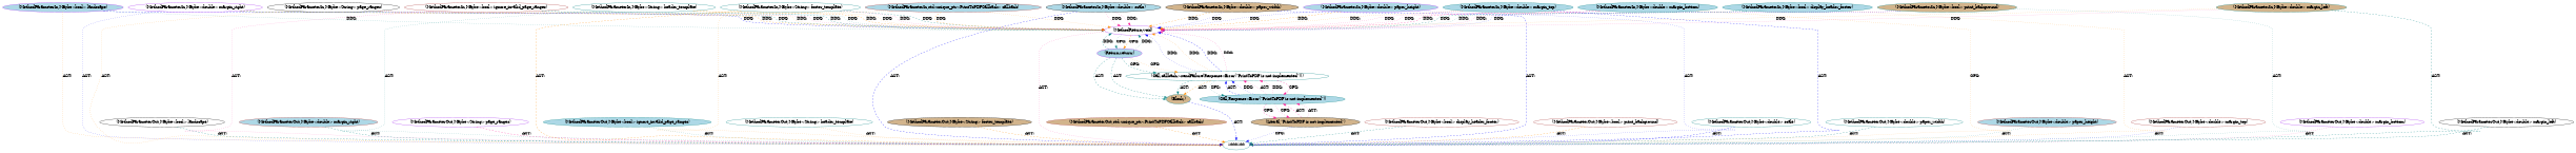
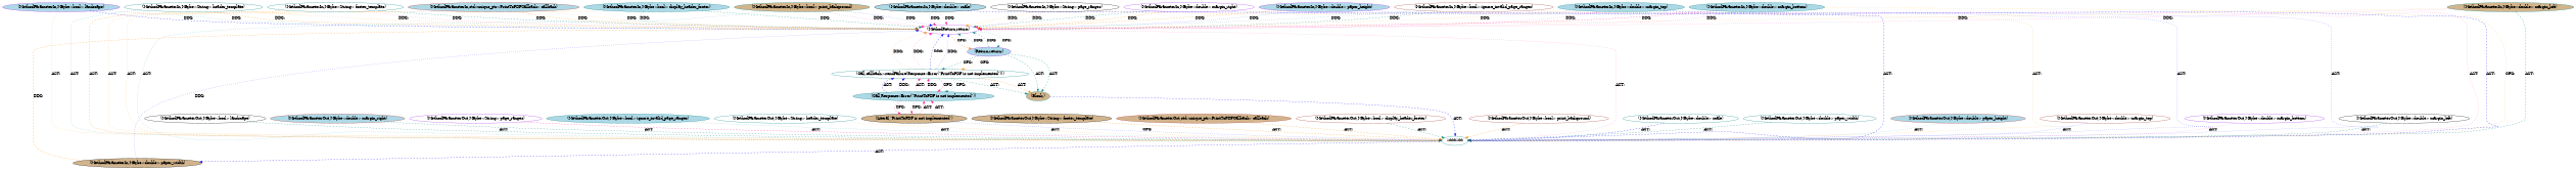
  digraph {
    node [color=teal fillcolor=white style=filled]
    edge [color=teal style=dotted]
-   n1 [color=purple label="(MethodReturn,void)"]
+   n1 [color=purple label="(MethodReturn,return)"]
    n2 [color=purple fillcolor=lightblue label="(Return,return;)"]
    1000100
    n4 [fillcolor=tan label="(Block,)"]
    n5 [label="(Call,callback->sendFailure(Response::Error(\"PrintToPDF is not implemented\")))"]
    n6 [color=purple fillcolor=lightblue label="(MethodParameterIn,Maybe<bool> landscape)"]
    n7 [color=black label="(MethodParameterOut,Maybe<bool> landscape)"]
    n8 [color=purple label="(MethodParameterIn,Maybe<double> margin_right)"]
    n9 [color=brown fillcolor=lightblue label="(MethodParameterOut,Maybe<double> margin_right)"]
    n10 [color=black label="(MethodParameterIn,Maybe<String> page_ranges)"]
    n11 [color=purple label="(MethodParameterOut,Maybe<String> page_ranges)"]
    n12 [color=brown label="(MethodParameterIn,Maybe<bool> ignore_invalid_page_ranges)"]
    n13 [fillcolor=lightblue label="(MethodParameterOut,Maybe<bool> ignore_invalid_page_ranges)"]
    n14 [label="(MethodParameterIn,Maybe<String> header_template)"]
    n15 [label="(MethodParameterOut,Maybe<String> header_template)"]
    n16 [label="(MethodParameterIn,Maybe<String> footer_template)"]
    n17 [color=black fillcolor=tan label="(MethodParameterOut,Maybe<String> footer_template)"]
    n18 [color=brown fillcolor=lightblue label="(MethodParameterIn,std::unique_ptr<PrintToPDFCallback> callback)"]
    n19 [color=brown fillcolor=tan label="(MethodParameterOut,std::unique_ptr<PrintToPDFCallback> callback)"]
    n20 [fillcolor=lightblue label="(Call,Response::Error(\"PrintToPDF is not implemented\"))"]
    n21 [color=black fillcolor=tan label="(Literal,\"PrintToPDF is not implemented\")"]
    n22 [fillcolor=lightblue label="(MethodParameterIn,Maybe<bool> display_header_footer)"]
    n23 [color=brown label="(MethodParameterOut,Maybe<bool> display_header_footer)"]
    n24 [fillcolor=tan label="(MethodParameterIn,Maybe<bool> print_background)"]
    n25 [color=brown label="(MethodParameterOut,Maybe<bool> print_background)"]
    n26 [color=black fillcolor=lightblue label="(MethodParameterIn,Maybe<double> scale)"]
    n27 [label="(MethodParameterOut,Maybe<double> scale)"]
    n28 [color=black fillcolor=tan label="(MethodParameterIn,Maybe<double> paper_width)"]
    n29 [label="(MethodParameterOut,Maybe<double> paper_width)"]
    n30 [color=purple fillcolor=lightblue label="(MethodParameterIn,Maybe<double> paper_height)"]
    n31 [color=brown fillcolor=lightblue label="(MethodParameterOut,Maybe<double> paper_height)"]
    n32 [fillcolor=lightblue label="(MethodParameterIn,Maybe<double> margin_top)"]
    n33 [color=brown label="(MethodParameterOut,Maybe<double> margin_top)"]
    n34 [fillcolor=lightblue label="(MethodParameterIn,Maybe<double> margin_bottom)"]
    n35 [color=purple label="(MethodParameterOut,Maybe<double> margin_bottom)"]
    n36 [fillcolor=tan label="(MethodParameterIn,Maybe<double> margin_left)"]
    n37 [color=black label="(MethodParameterOut,Maybe<double> margin_left)"]
    n1 -> n2 [label="CFG: "]
    n1 -> n2 [color=darkorange label="CFG: " style=dashed]
    n1 -> 1000100 [color=deeppink label="AST: "]
    n2 -> n1 [label="DDG: "]
    n2 -> n1 [label="DDG: " style=dashed]
    n2 -> n4 [label="AST: " style=dashed]
    n2 -> n4 [label="AST: " style=dashed]
    n2 -> n5 [label="CFG: " style=dashed]
    n2 -> n5 [color=darkorange label="CFG: "]
    n4 -> 1000100 [color=blue label="AST: " style=dashed]
    n5 -> n1 [color=darkorange label="DDG: "]
    n5 -> n1 [color=deeppink label="DDG: "]
    n5 -> n1 [color=blue label="DDG: " style=dashed]
    n5 -> n1 [color=blue label="DDG: "]
    n5 -> n4 [color=darkorange label="AST: " style=dashed]
    n5 -> n4 [label="AST: " style=dashed]
    n5 -> n20 [color=deeppink label="CFG: " style=dashed]
    n5 -> n20 [label="CFG: "]
    n6 -> n1 [color=blue label="DDG: " style=dashed]
    n6 -> n1 [label="DDG: "]
    n6 -> 1000100 [color=darkorange label="AST: "]
    n7 -> 1000100 [label="AST: " style=dashed]
    n8 -> n1 [color=darkorange label="DDG: " style=dashed]
    n8 -> n1 [label="DDG: " style=dashed]
    n8 -> 1000100 [color=blue label="AST: "]
    n9 -> 1000100 [label="AST: " style=dashed]
    n10 -> n1 [color=darkorange label="DDG: "]
    n10 -> n1 [color=deeppink label="DDG: "]
    n10 -> 1000100 [color=darkorange label="AST: "]
    n11 -> 1000100 [color=deeppink label="AST: " style=dashed]
    n12 -> n1 [label="DDG: "]
    n12 -> n1 [label="DDG: " style=dashed]
    n12 -> 1000100 [color=deeppink label="AST: "]
    n13 -> 1000100 [label="AST: "]
    n14 -> n1 [color=darkorange label="DDG: " style=dashed]
    n14 -> n1 [color=darkorange label="DDG: "]
    n14 -> 1000100 [label="AST: "]
    n15 -> 1000100 [color=darkorange label="AST: "]
    n16 -> n1 [label="DDG: " style=dashed]
    n16 -> n1 [color=deeppink label="DDG: "]
    n16 -> 1000100 [color=darkorange label="AST: " style=dashed]
    n17 -> 1000100 [color=darkorange label="AST: " style=dashed]
    n18 -> n1 [color=darkorange label="DDG: " style=dashed]
    n18 -> n1 [color=darkorange label="DDG: "]
    n18 -> 1000100 [color=darkorange label="AST: "]
    n19 -> 1000100 [color=darkorange label="AST: " style=dashed]
    n20 -> n5 [color=blue label="AST: " style=dashed]
    n20 -> n5 [color=blue label="DDG: "]
    n20 -> n5 [color=deeppink label="AST: "]
    n20 -> n5 [color=deeppink label="DDG: "]
    n20 -> n21 [color=deeppink label="CFG: " style=dashed]
    n20 -> n21 [color=deeppink label="CFG: "]
    n21 -> 1000100 [color=blue label="CFG: "]
    n21 -> n20 [color=deeppink label="AST: " style=dashed]
    n21 -> n20 [color=deeppink label="AST: "]
    n22 -> n1 [label="DDG: "]
    n22 -> n1 [label="DDG: " style=dashed]
    n22 -> 1000100 [color=darkorange label="AST: "]
    n23 -> 1000100 [label="AST: " style=dashed]
    n24 -> n1 [color=deeppink label="DDG: "]
    n24 -> n1 [color=blue label="DDG: "]
    n24 -> 1000100 [label="AST: "]
    n25 -> 1000100 [color=darkorange label="AST: " style=dashed]
    n26 -> n1 [color=deeppink label="DDG: "]
    n26 -> n1 [color=deeppink label="DDG: "]
    n26 -> 1000100 [color=blue label="AST: " style=dashed]
    n27 -> 1000100 [color=blue label="AST: " style=dashed]
    n28 -> n1 [color=darkorange label="DDG: " style=dashed]
    n28 -> n1 [color=blue label="DDG: "]
-   n28 -> 1000100 [color=blue label="AST: " style=dashed]
+   1000100 -> n28 [color=blue label="AST: " style=dashed]
    n29 -> 1000100 [label="AST: " style=dashed]
    n30 -> n1 [color=darkorange label="DDG: " style=dashed]
    n30 -> n1 [color=blue label="DDG: "]
    n30 -> 1000100 [color=blue label="AST: "]
    n31 -> 1000100 [label="AST: "]
    n32 -> n1 [color=deeppink label="DDG: "]
    n32 -> n1 [color=darkorange label="DDG: "]
    n32 -> 1000100 [color=blue label="AST: " style=dashed]
    n33 -> 1000100 [color=blue label="AST: "]
    n34 -> n1 [color=deeppink label="DDG: "]
    n34 -> n1 [color=deeppink label="DDG: " style=dashed]
    n34 -> 1000100 [color=darkorange label="CFG: "]
    n35 -> 1000100 [color=deeppink label="AST: "]
    n36 -> n1 [color=darkorange label="DDG: "]
    n36 -> n1 [color=deeppink label="DDG: "]
    n36 -> 1000100 [label="AST: " style=dashed]
    n37 -> 1000100 [label="AST: " style=dashed]
  }
